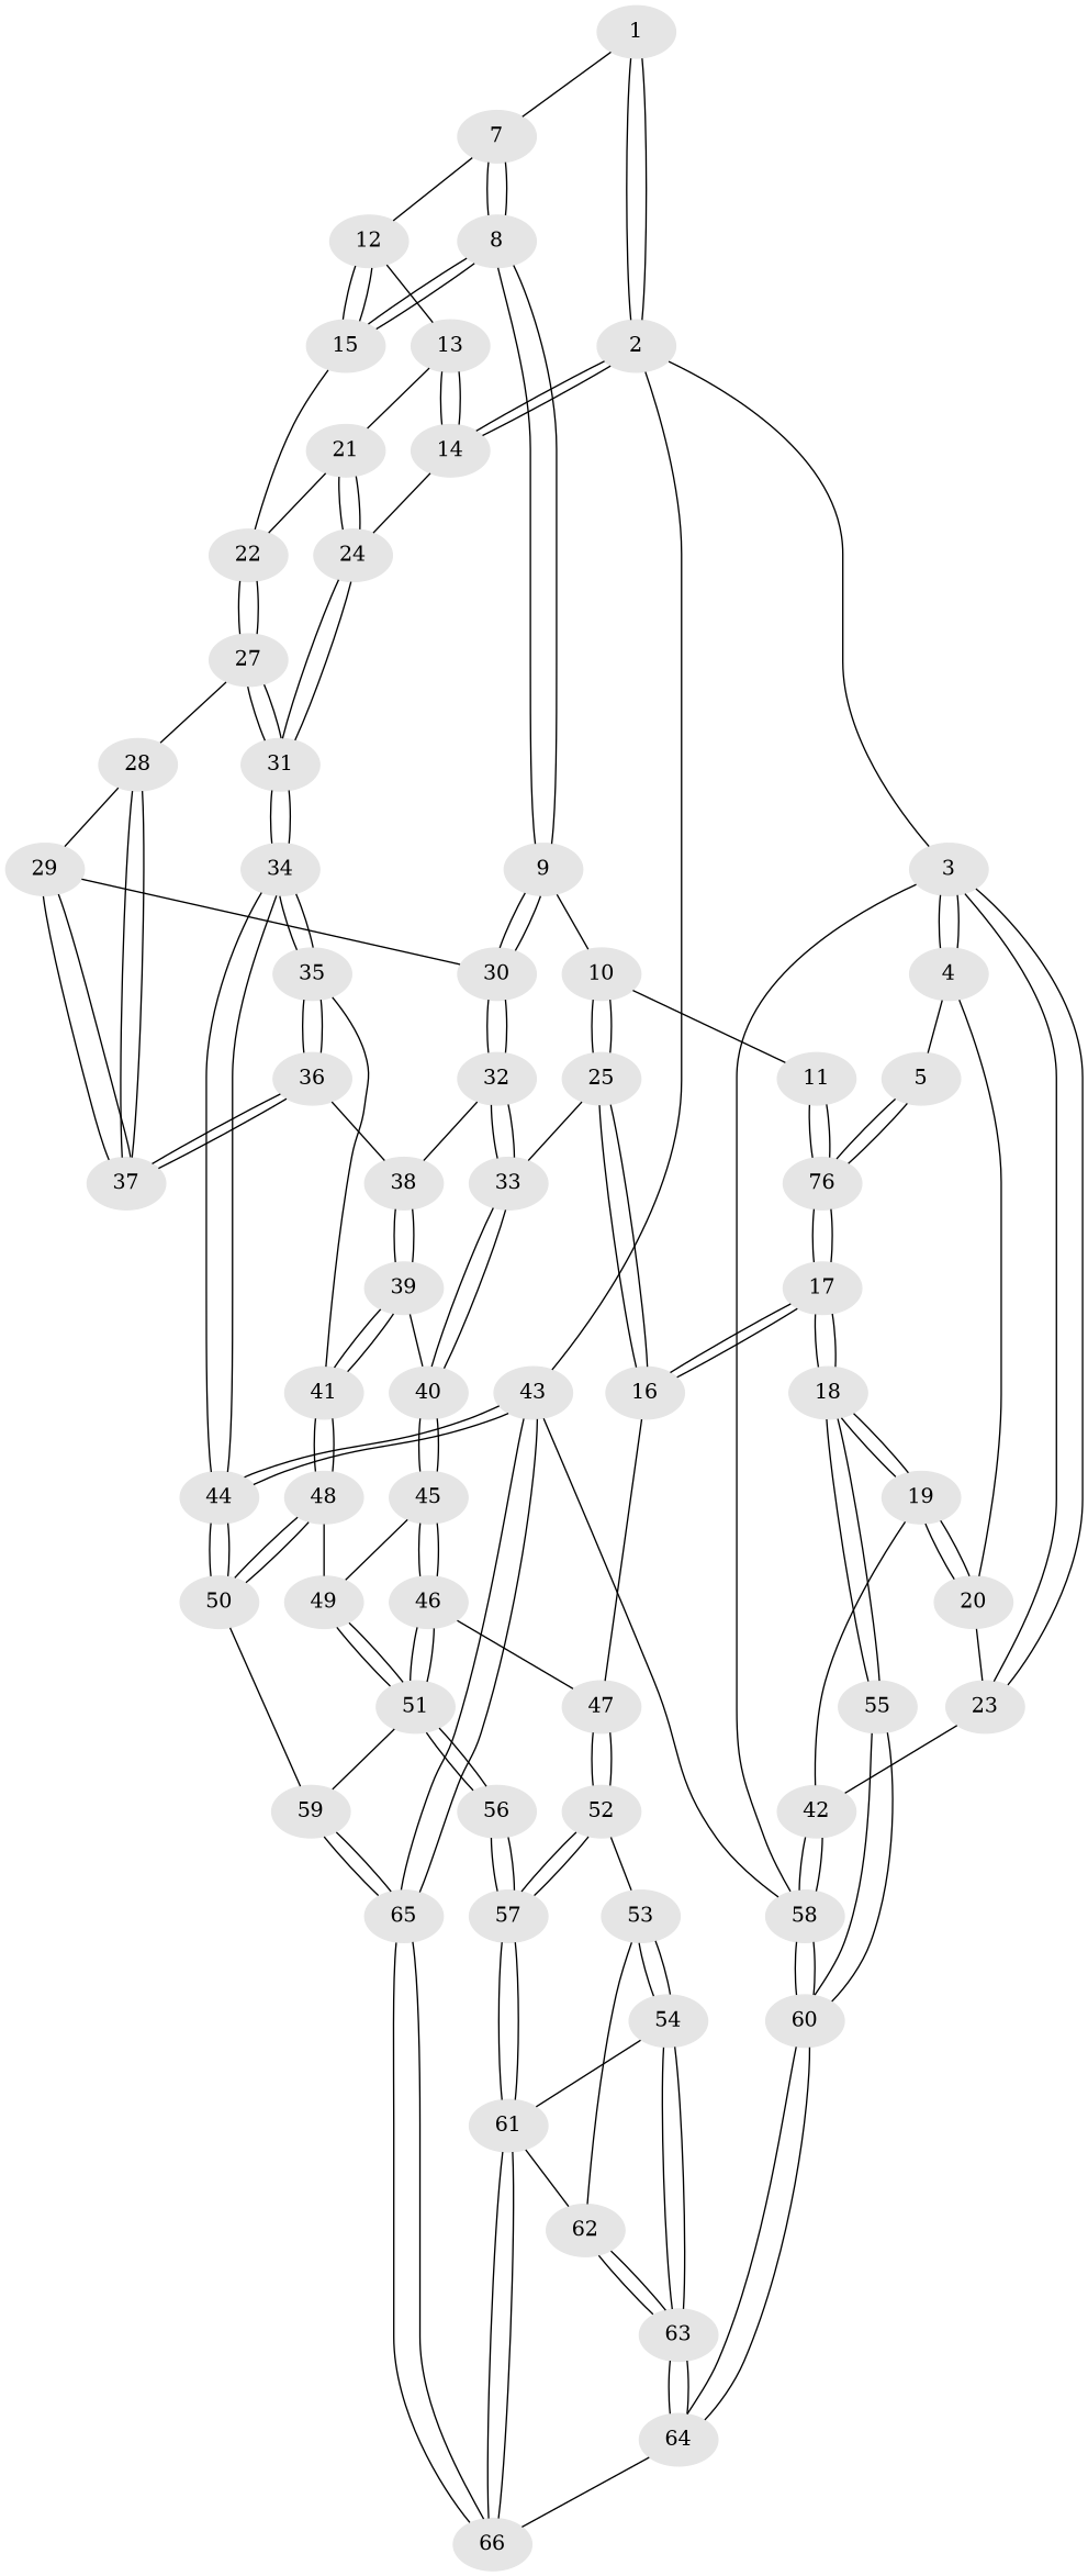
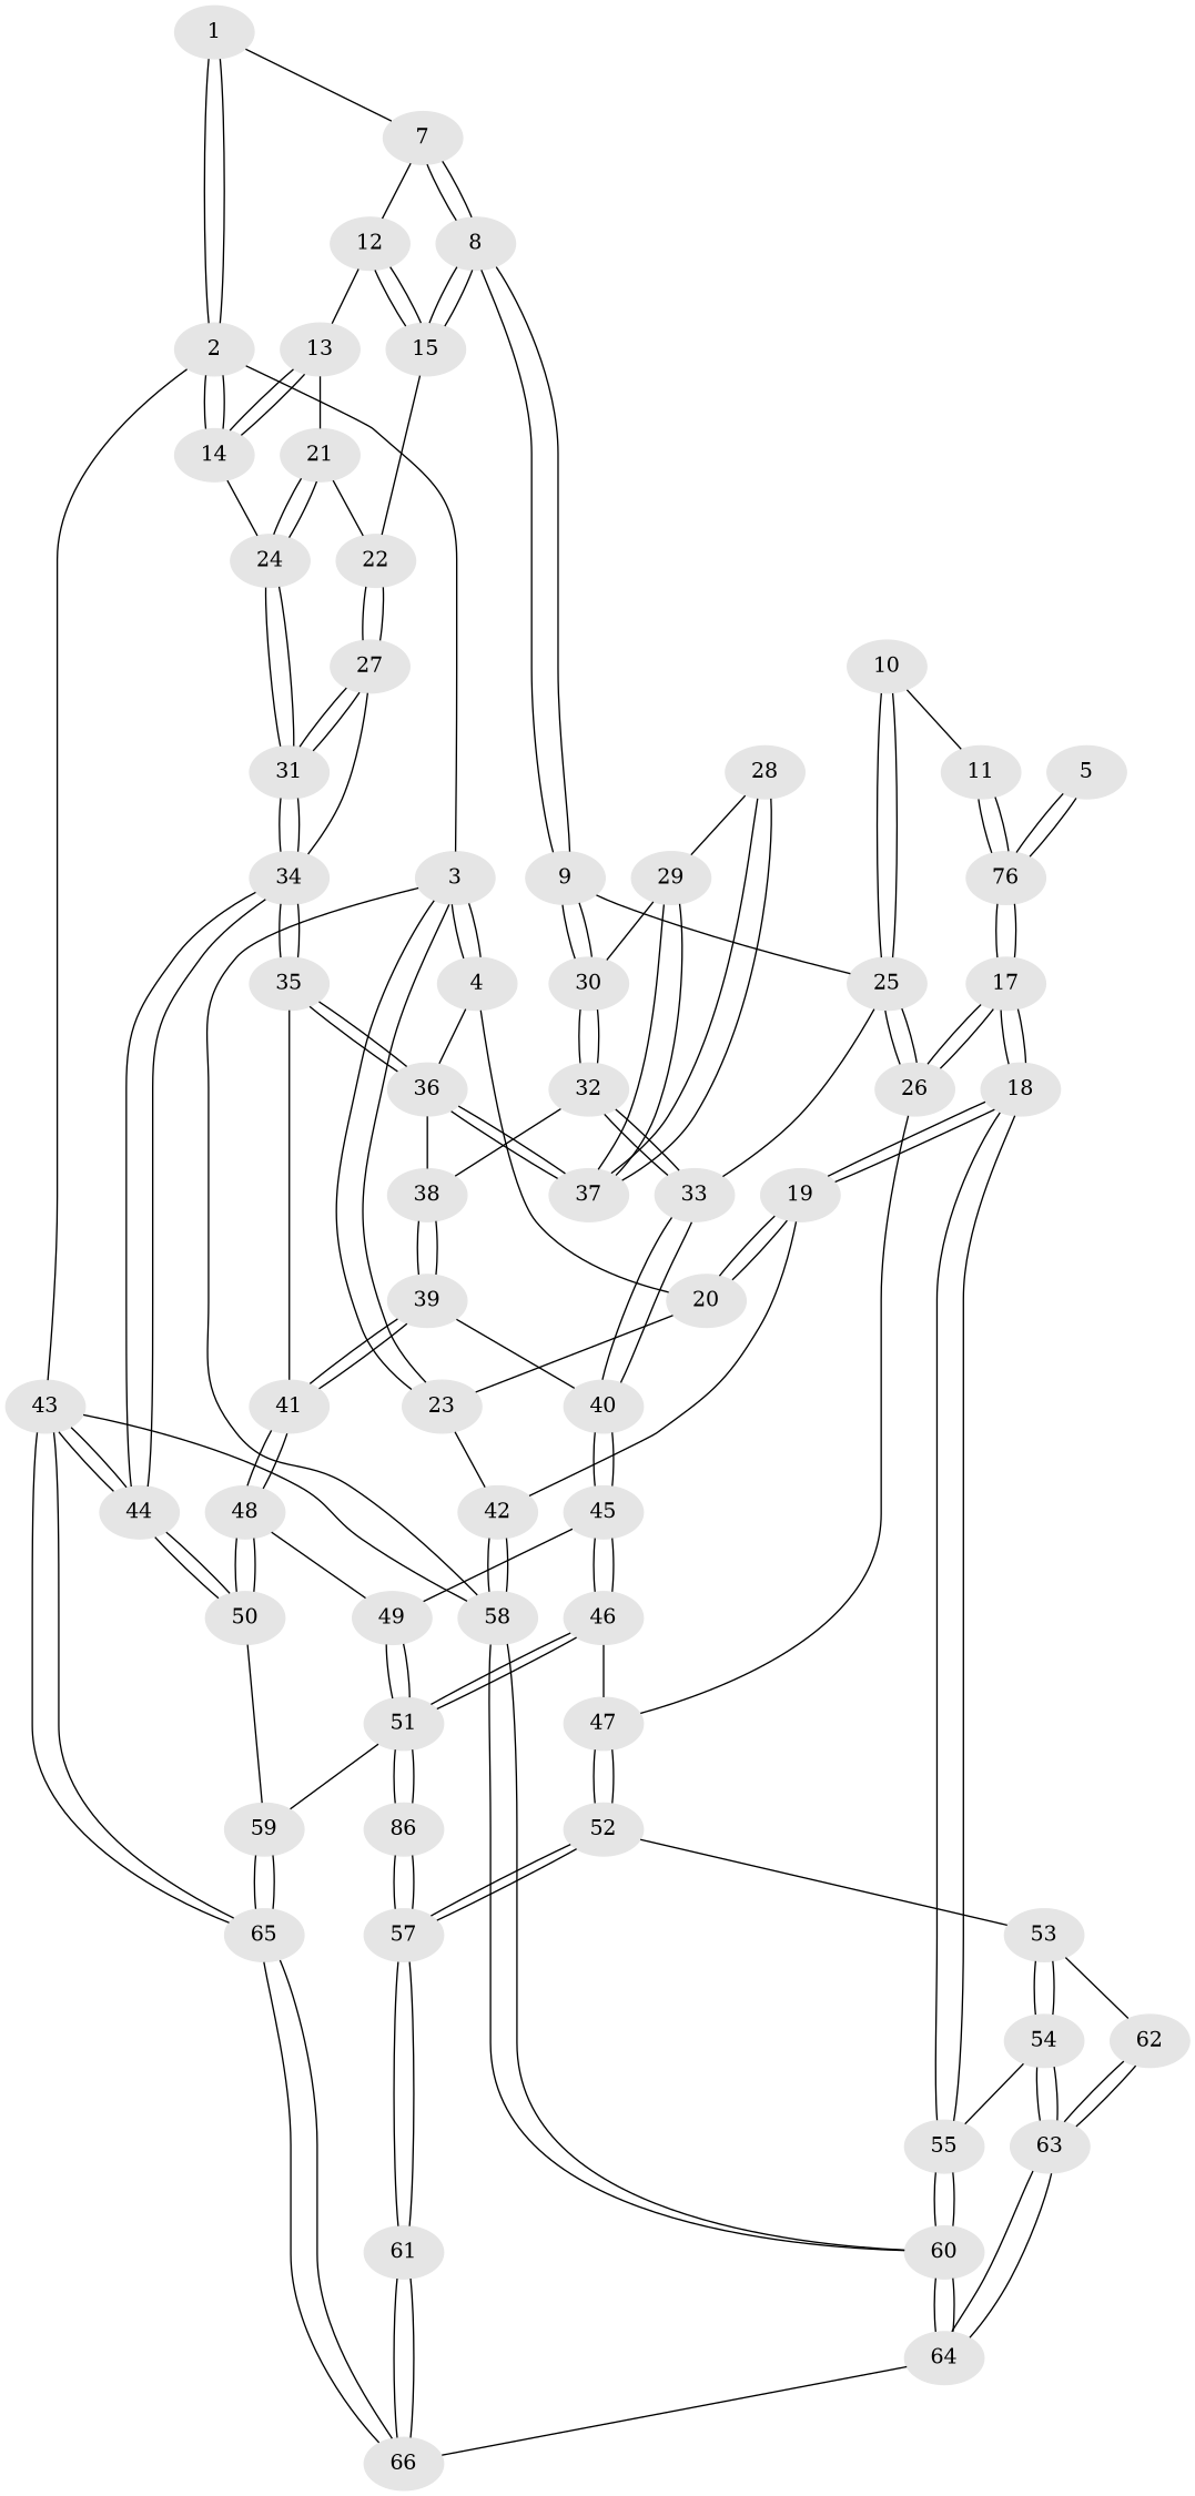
  graph {
    node [color=gray90 style=filled]
    1
    2
    7
    3
    14
    43
    8
    12
    4
    23
    58
    24
    44
    65
    5
    20
    42
    60
    n19 [label=76]
    17
    11
    9
    15
    13
    10
    30
    22
    25
    32
-   26 [label=16]
+   26
    33
    21
    31
    27
    18
    19
    55
    47
    28
    34
    40
    52
    29
    37
    38
    35
    39
    45
    36
    41
    50
    48
    46
    49
    66
    59
    51
-   56
+   56 [label=86]
    53
    57
    54
    62
    61
    63
    64
    1 -- 2
    1 -- 2
    1 -- 7
    2 -- 3
    2 -- 14
    2 -- 14
    2 -- 43
    7 -- 8
    7 -- 8
    7 -- 12
    3 -- 4
    3 -- 4
    3 -- 23
    3 -- 23
    3 -- 58
    14 -- 24
    43 -- 58
    43 -- 44
    43 -- 44
    43 -- 65
    43 -- 65
    8 -- 9
    8 -- 9
    8 -- 15
    8 -- 15
    12 -- 15
    12 -- 15
    12 -- 13
-   4 -- 5
+   4 -- 36
    4 -- 20
    23 -- 42
    58 -- 60
    58 -- 60
    24 -- 31
    24 -- 31
    44 -- 50
    44 -- 50
    65 -- 66
    65 -- 66
    5 -- n19
    5 -- n19
    20 -- 23
    42 -- 58
    42 -- 58
    60 -- 64
    60 -- 64
    n19 -- 17
    n19 -- 17
    17 -- 26
    17 -- 26
    17 -- 18
    17 -- 18
    11 -- n19
    11 -- n19
-   9 -- 10
+   9 -- 25
    9 -- 30
    9 -- 30
    15 -- 22
    13 -- 14
    13 -- 14
    13 -- 21
    10 -- 11
    10 -- 25
    10 -- 25
    30 -- 32
    30 -- 32
    22 -- 27
    22 -- 27
    25 -- 26
    25 -- 26
    25 -- 33
    32 -- 33
    32 -- 33
    32 -- 38
    26 -- 47
    33 -- 40
    33 -- 40
    21 -- 24
    21 -- 24
    21 -- 22
    31 -- 34
    31 -- 34
    27 -- 31
    27 -- 31
-   27 -- 28
+   27 -- 34
    18 -- 19
    18 -- 19
    18 -- 55
    18 -- 55
    19 -- 20
    19 -- 20
    19 -- 42
    55 -- 60
    55 -- 60
    47 -- 52
    47 -- 52
    28 -- 29
    28 -- 37
    28 -- 37
    34 -- 44
    34 -- 44
    34 -- 35
    34 -- 35
    40 -- 45
    40 -- 45
    52 -- 53
    52 -- 57
    52 -- 57
    29 -- 30
    29 -- 37
    29 -- 37
    38 -- 39
    38 -- 39
    35 -- 36
    35 -- 36
    35 -- 41
    39 -- 40
    39 -- 41
    39 -- 41
    45 -- 46
    45 -- 46
    45 -- 49
    36 -- 37
    36 -- 37
    36 -- 38
    41 -- 48
    41 -- 48
    50 -- 59
    48 -- 50
    48 -- 50
    48 -- 49
    46 -- 47
    46 -- 51
    46 -- 51
    49 -- 51
    49 -- 51
    59 -- 65
    59 -- 65
    51 -- 59
    51 -- 56
    51 -- 56
    56 -- 57
    56 -- 57
    53 -- 54
    53 -- 54
    53 -- 62
    57 -- 61
    57 -- 61
-   54 -- 61
+   54 -- 55
    54 -- 63
    54 -- 63
    62 -- 63
    62 -- 63
    61 -- 66
    61 -- 66
-   61 -- 62
    63 -- 64
    63 -- 64
    64 -- 66
  }
